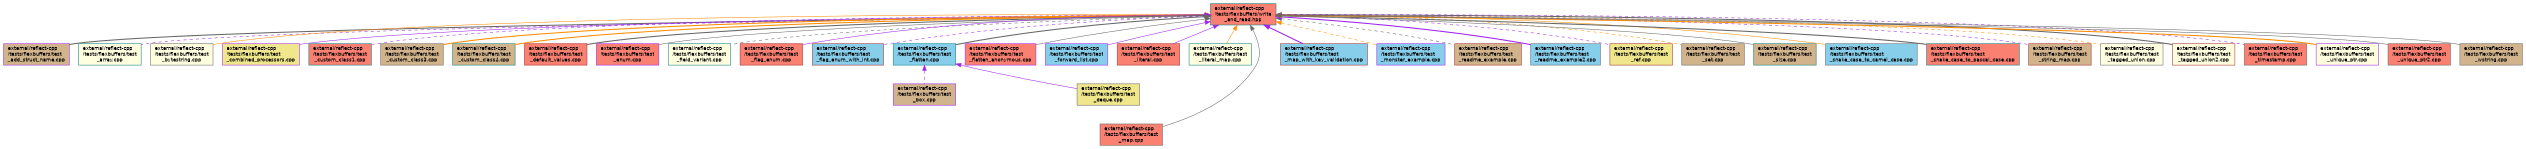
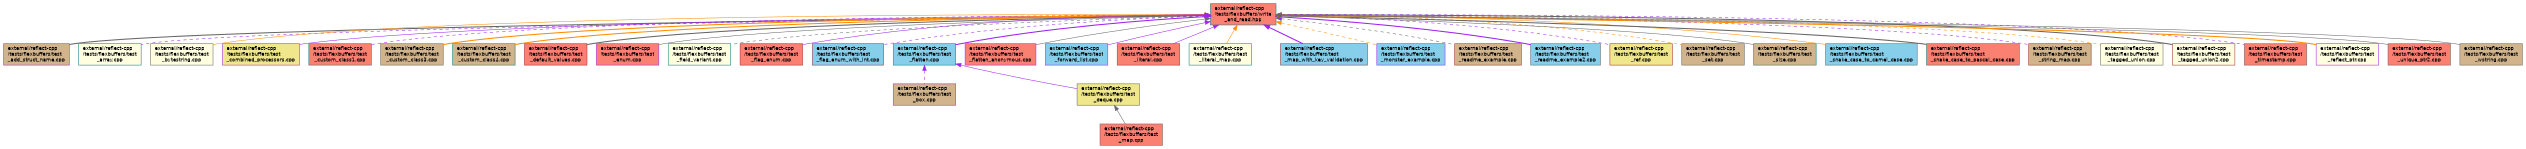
  digraph {
    node [color=gray40 fillcolor=salmon fontname=Helvetica fontsize=10 shape=box style=filled]
    edge [color=purple dir=back fontname=Helvetica fontsize=10 labelfontname=Helvetica labelfontsize=10 style=solid]
    n1 [color=teal fontcolor=black height=0.2 label="external/reflect-cpp\l/tests/flexbuffers/write\l_and_read.hpp" width=0.4]
    n2 [color=purple fillcolor=tan height=0.2 label="external/reflect-cpp\l/tests/flexbuffers/test\l_add_struct_name.cpp" width=0.4]
    n3 [color=teal fillcolor=lightyellow height=0.2 label="external/reflect-cpp\l/tests/flexbuffers/test\l_array.cpp" width=0.4]
    n4 [fillcolor=lightyellow height=0.2 label="external/reflect-cpp\l/tests/flexbuffers/test\l_bytestring.cpp" width=0.4]
    n5 [color=purple fillcolor=khaki height=0.2 label="external/reflect-cpp\l/tests/flexbuffers/test\l_combined_processors.cpp" width=0.4]
    n6 [color=teal height=0.2 label="external/reflect-cpp\l/tests/flexbuffers/test\l_custom_class1.cpp" width=0.4]
    n7 [fillcolor=tan height=0.2 label="external/reflect-cpp\l/tests/flexbuffers/test\l_custom_class3.cpp" width=0.4]
    n8 [color=teal fillcolor=tan height=0.2 label="external/reflect-cpp\l/tests/flexbuffers/test\l_custom_class4.cpp" width=0.4]
    n9 [color=brown height=0.2 label="external/reflect-cpp\l/tests/flexbuffers/test\l_default_values.cpp" width=0.4]
    n10 [color=purple height=0.2 label="external/reflect-cpp\l/tests/flexbuffers/test\l_enum.cpp" width=0.4]
    n11 [color=teal fillcolor=lightyellow height=0.2 label="external/reflect-cpp\l/tests/flexbuffers/test\l_field_variant.cpp" width=0.4]
    n12 [color=brown height=0.2 label="external/reflect-cpp\l/tests/flexbuffers/test\l_flag_enum.cpp" width=0.4]
    n13 [color=brown fillcolor=skyblue height=0.2 label="external/reflect-cpp\l/tests/flexbuffers/test\l_flag_enum_with_int.cpp" width=0.4]
    n14 [color=teal fillcolor=skyblue height=0.2 label="external/reflect-cpp\l/tests/flexbuffers/test\l_flatten.cpp" width=0.4]
    n15 [color=purple height=0.2 label="external/reflect-cpp\l/tests/flexbuffers/test\l_flatten_anonymous.cpp" width=0.4]
    n16 [color=purple fillcolor=skyblue height=0.2 label="external/reflect-cpp\l/tests/flexbuffers/test\l_forward_list.cpp" width=0.4]
    n17 [color=brown height=0.2 label="external/reflect-cpp\l/tests/flexbuffers/test\l_literal.cpp" width=0.4]
    n18 [color=teal fillcolor=lightyellow height=0.2 label="external/reflect-cpp\l/tests/flexbuffers/test\l_literal_map.cpp" width=0.4]
    n19 [height=0.2 label="external/reflect-cpp\l/tests/flexbuffers/test\l_map.cpp" width=0.4]
    n20 [color=brown fillcolor=skyblue height=0.2 label="external/reflect-cpp\l/tests/flexbuffers/test\l_map_with_key_validation.cpp" width=0.4]
    n21 [color=purple fillcolor=skyblue height=0.2 label="external/reflect-cpp\l/tests/flexbuffers/test\l_monster_example.cpp" width=0.4]
    n22 [color=brown fillcolor=tan height=0.2 label="external/reflect-cpp\l/tests/flexbuffers/test\l_readme_example.cpp" width=0.4]
    n23 [fillcolor=skyblue height=0.2 label="external/reflect-cpp\l/tests/flexbuffers/test\l_readme_example2.cpp" width=0.4]
    n24 [color=brown fillcolor=khaki height=0.2 label="external/reflect-cpp\l/tests/flexbuffers/test\l_ref.cpp" width=0.4]
    n25 [fillcolor=tan height=0.2 label="external/reflect-cpp\l/tests/flexbuffers/test\l_set.cpp" width=0.4]
    n26 [color=teal fillcolor=tan height=0.2 label="external/reflect-cpp\l/tests/flexbuffers/test\l_size.cpp" width=0.4]
    n27 [fillcolor=skyblue height=0.2 label="external/reflect-cpp\l/tests/flexbuffers/test\l_snake_case_to_camel_case.cpp" width=0.4]
    n28 [color=teal height=0.2 label="external/reflect-cpp\l/tests/flexbuffers/test\l_snake_case_to_pascal_case.cpp" width=0.4]
    n29 [color=brown fillcolor=tan height=0.2 label="external/reflect-cpp\l/tests/flexbuffers/test\l_string_map.cpp" width=0.4]
    n30 [fillcolor=lightyellow height=0.2 label="external/reflect-cpp\l/tests/flexbuffers/test\l_tagged_union.cpp" width=0.4]
    n31 [color=brown fillcolor=lightyellow height=0.2 label="external/reflect-cpp\l/tests/flexbuffers/test\l_tagged_union2.cpp" width=0.4]
    n32 [height=0.2 label="external/reflect-cpp\l/tests/flexbuffers/test\l_timestamp.cpp" width=0.4]
-   n33 [color=purple fillcolor=lightyellow height=0.2 label="external/reflect-cpp\l/tests/flexbuffers/test\l_unique_ptr.cpp" width=0.4]
+   n33 [color=purple fillcolor=lightyellow height=0.2 label="external/reflect-cpp\l/tests/flexbuffers/test\l_reflect_ptr.cpp" width=0.4]
    n34 [height=0.2 label="external/reflect-cpp\l/tests/flexbuffers/test\l_unique_ptr2.cpp" width=0.4]
    n35 [fillcolor=tan height=0.2 label="external/reflect-cpp\l/tests/flexbuffers/test\l_wstring.cpp" width=0.4]
    n36 [color=purple fillcolor=tan height=0.2 label="external/reflect-cpp\l/tests/flexbuffers/test\l_box.cpp" width=0.4]
    n37 [fillcolor=khaki height=0.2 label="external/reflect-cpp\l/tests/flexbuffers/test\l_deque.cpp" width=0.4]
    n1 -> n2 [color=gray40 style=bold]
    n1 -> n3 [style=dashed]
    n1 -> n4 [color=darkorange]
    n1 -> n5
    n1 -> n6 [style=dashed]
    n1 -> n7 [color=darkorange style=bold]
    n1 -> n8 [color=darkorange style=bold]
    n1 -> n9 [color=gray40 style=bold]
    n1 -> n10 [color=gray40]
    n1 -> n11 [color=gray40 style=dashed]
    n1 -> n12
    n1 -> n13 [style=dashed]
-   n1 -> n14 [color=gray40 style=bold]
+   n1 -> n14 [style=bold]
    n1 -> n15 [color=gray40]
    n1 -> n16
    n1 -> n17
    n1 -> n18 [color=darkorange]
-   n1 -> n19 [color=gray40]
+   n37 -> n19 [color=gray40]
    n1 -> n20 [style=bold]
    n1 -> n21 [color=darkorange style=dashed]
    n1 -> n22 [color=gray40 style=dashed]
    n1 -> n23 [style=bold]
    n1 -> n24 [style=dashed]
    n1 -> n25 [color=darkorange style=dashed]
    n1 -> n26 [color=gray40]
    n1 -> n27 [color=darkorange]
    n1 -> n28 [color=gray40 style=bold]
    n1 -> n29 [style=dashed]
    n1 -> n30 [color=darkorange style=dashed]
    n1 -> n31 [color=gray40 style=bold]
    n1 -> n32 [style=dashed]
    n1 -> n33 [color=darkorange style=bold]
    n1 -> n34 [color=gray40]
    n1 -> n35 [color=gray40]
    n14 -> n36 [style=dashed]
    n14 -> n37
  }
